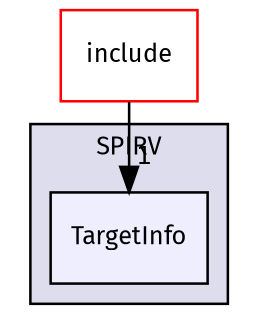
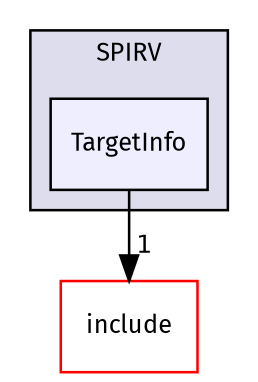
  digraph {
    compound=true
    fontname="Fira Sans"
    node [fontname="Fira Sans" fontsize=10 shape=box]
    n1 [fillcolor="#eeeeff" label=TargetInfo pencolor=black style=filled]
    n2 [color=red label=include]
    subgraph cluster_1 {
      bgcolor="#ddddee"
      fontsize=10
      label=SPIRV
      pencolor=black
      n1
    }
-   n2 -> n1 [headlabel=1 labeldistance=1.5 labelfontname=Helvetica labelfontsize=10 fontname="Fira Sans"]
+   n1 -> n2 [headlabel=1 labeldistance=1.5 labelfontname=Helvetica labelfontsize=10 fontname="Fira Sans"]
  }
